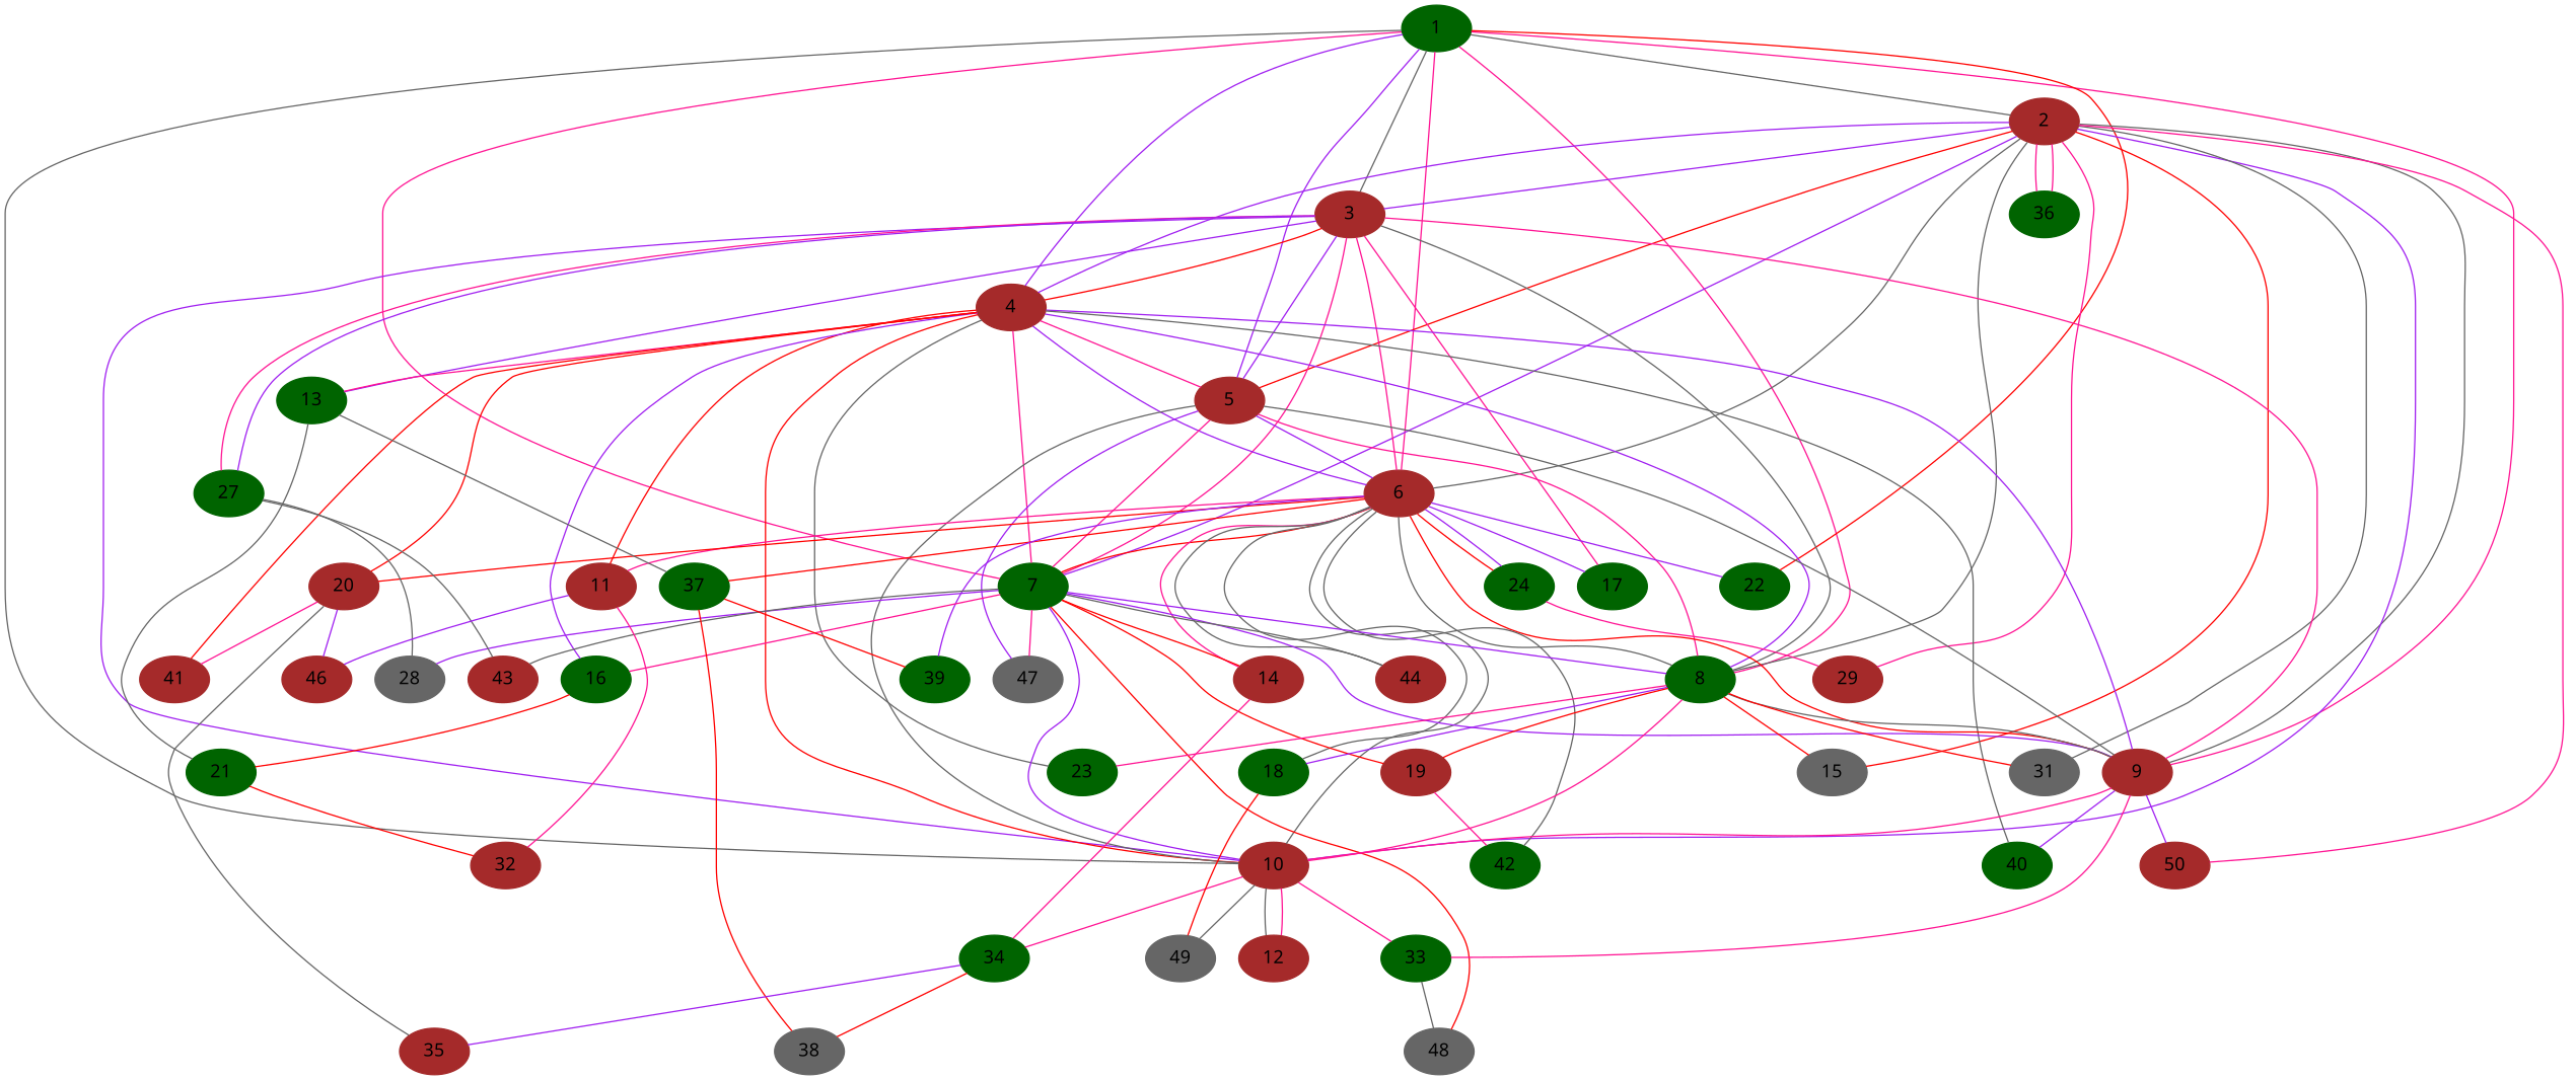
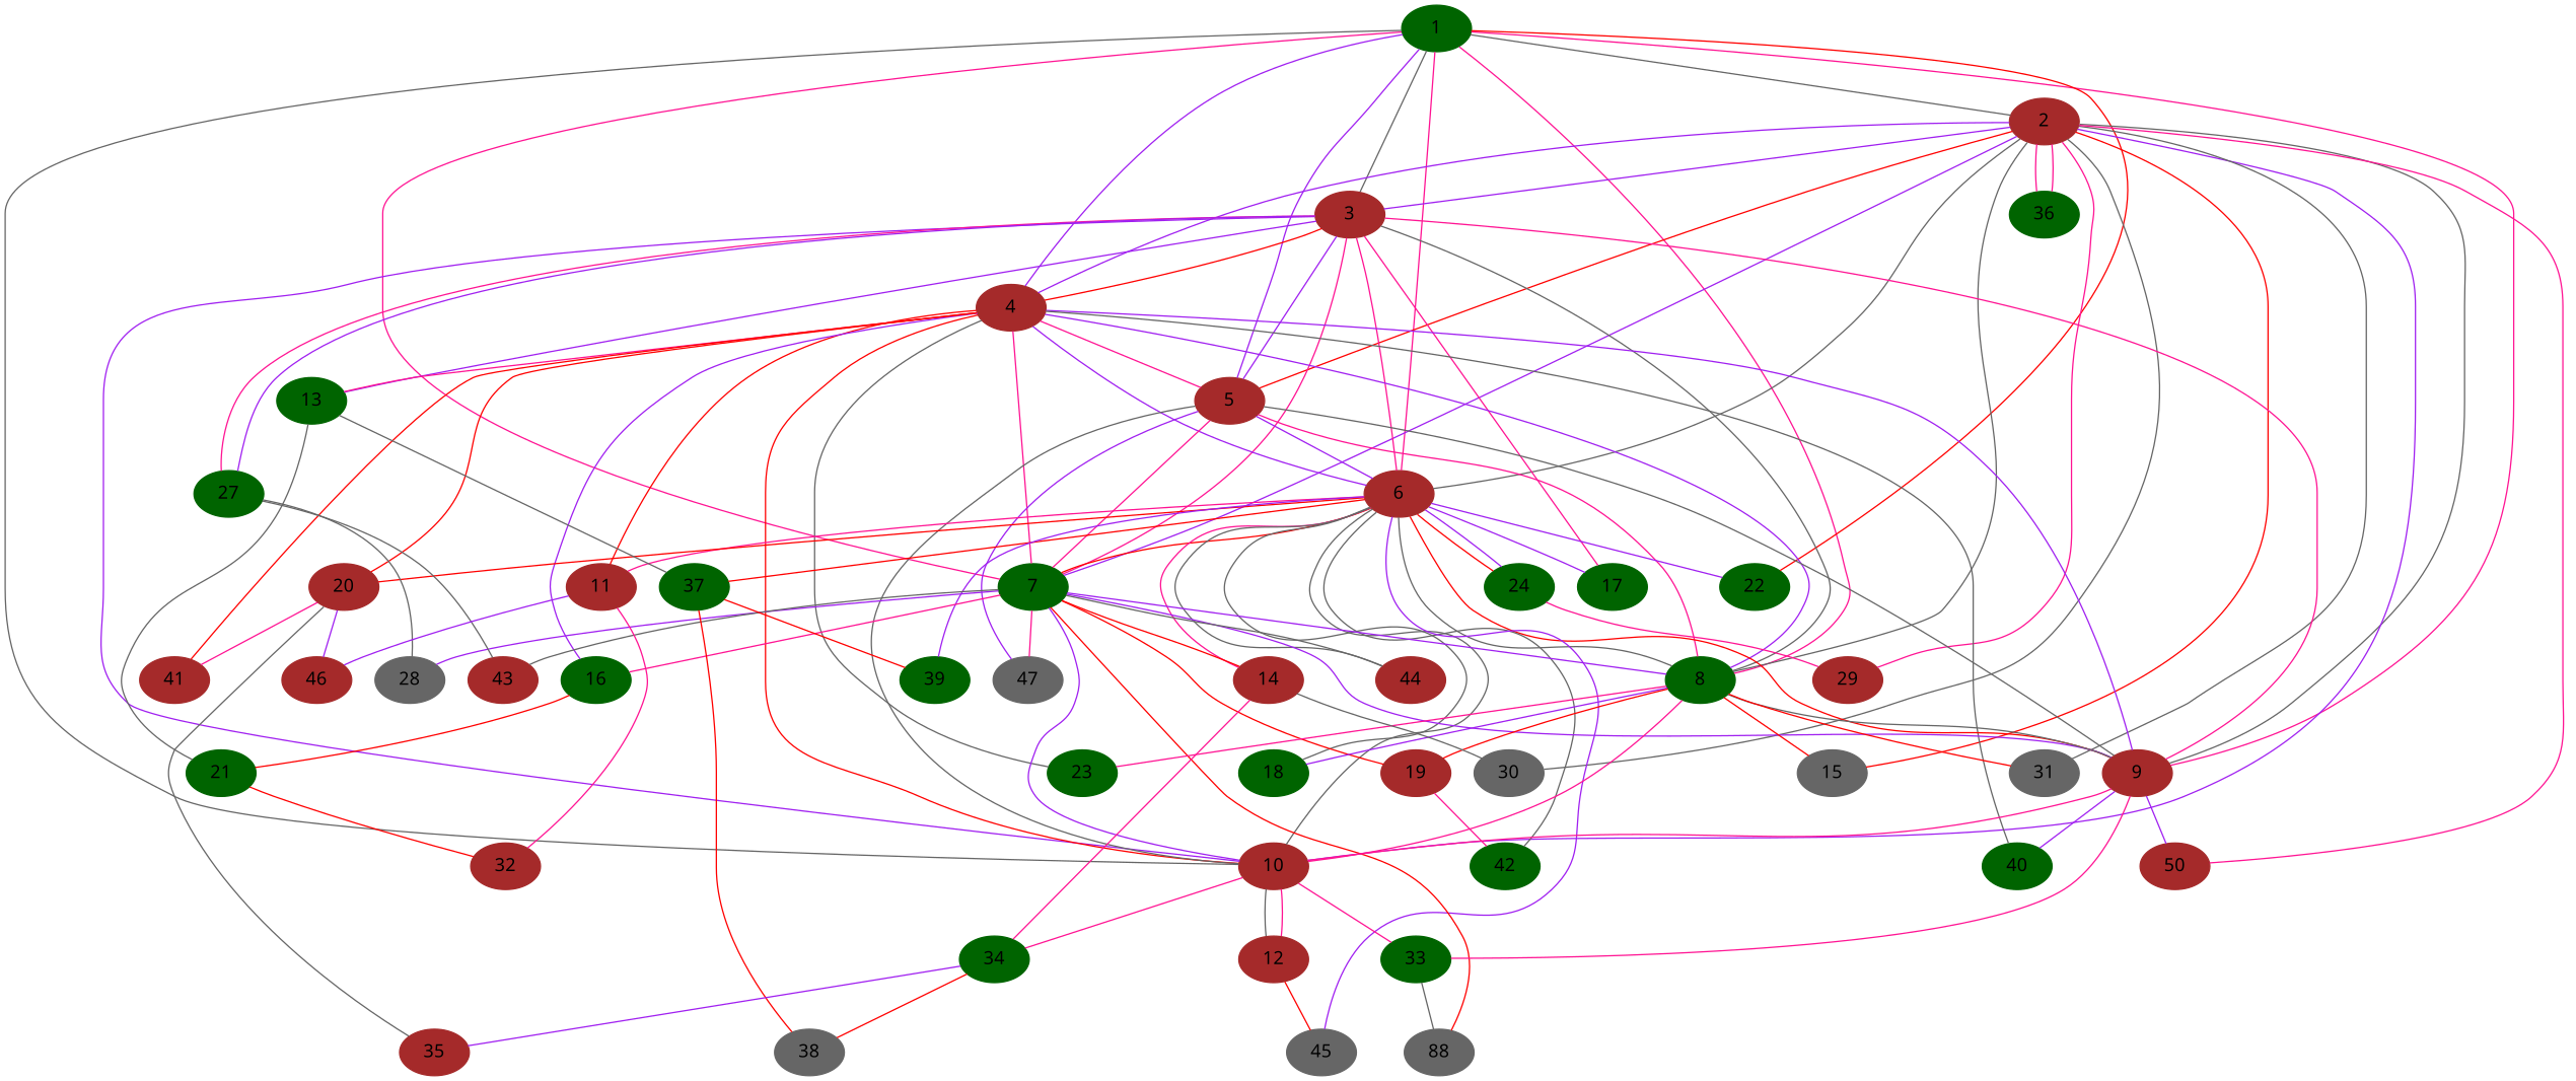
  graph {
    fontname="Noto Sans"
    node [color=brown fontname="Noto Sans" style=filled]
    edge [color=deeppink fontname="Noto Sans"]
    1 [color=darkgreen]
    2
    3
    4
    5
    6
    7 [color=darkgreen]
    8 [color=darkgreen]
    9
    10
    22 [color=darkgreen]
    15 [color=gray40]
    29
+   30 [color=gray40]
    31 [color=gray40]
    36 [color=darkgreen]
    50
    13 [color=darkgreen]
    17 [color=darkgreen]
    27 [color=darkgreen]
    11
    16 [color=darkgreen]
    20
    23 [color=darkgreen]
    40 [color=darkgreen]
    41
    47 [color=gray40]
    14
    18 [color=darkgreen]
    24 [color=darkgreen]
    37 [color=darkgreen]
    39 [color=darkgreen]
    42 [color=darkgreen]
    44
+   45 [color=gray40]
    19
    28 [color=gray40]
    43
-   48 [color=gray40]
+   48 [color=gray40 label=88]
    33 [color=darkgreen]
    12
    34 [color=darkgreen]
-   49 [color=gray40]
    21 [color=darkgreen]
    32
    46
    35
    38 [color=gray40]
    1 -- 2 [color=gray40]
    1 -- 3 [color=gray40]
    1 -- 4 [color=purple]
    1 -- 5 [color=purple]
    1 -- 6
    1 -- 7
    1 -- 8
    1 -- 9
    1 -- 10 [color=gray40]
    1 -- 22 [color=red]
    2 -- 3 [color=purple]
    2 -- 4 [color=purple]
    2 -- 5 [color=red]
    2 -- 6 [color=gray40]
    2 -- 7 [color=purple]
    2 -- 8 [color=gray40]
    2 -- 9 [color=gray40]
    2 -- 10 [color=purple]
    2 -- 15 [color=red]
    2 -- 29
+   2 -- 30 [color=gray40]
    2 -- 31 [color=gray40]
    2 -- 36
    2 -- 36
    2 -- 50
    3 -- 4 [color=red]
    3 -- 5 [color=purple]
    3 -- 6
    3 -- 7
    3 -- 8 [color=gray40]
    3 -- 9
    3 -- 10 [color=purple]
    3 -- 13 [color=purple]
    3 -- 17
    3 -- 27
    3 -- 27 [color=purple]
    4 -- 5
    4 -- 6 [color=purple]
    4 -- 7
    4 -- 8 [color=purple]
    4 -- 9 [color=purple]
    4 -- 10 [color=red]
    4 -- 13
    4 -- 11 [color=red]
    4 -- 16 [color=purple]
    4 -- 20 [color=red]
    4 -- 23 [color=gray40]
    4 -- 40 [color=gray40]
    4 -- 41 [color=red]
    5 -- 6 [color=purple]
    5 -- 7
    5 -- 8
    5 -- 9 [color=gray40]
    5 -- 10 [color=gray40]
    5 -- 47 [color=purple]
    6 -- 7 [color=red]
    6 -- 8 [color=gray40]
    6 -- 9 [color=red]
    6 -- 10 [color=gray40]
    6 -- 22 [color=purple]
    6 -- 17 [color=purple]
    6 -- 11
    6 -- 20 [color=red]
    6 -- 14
    6 -- 18 [color=gray40]
    6 -- 24 [color=red]
    6 -- 24 [color=purple]
    6 -- 37 [color=red]
    6 -- 39 [color=purple]
    6 -- 42 [color=gray40]
    6 -- 44 [color=gray40]
+   6 -- 45 [color=purple]
    7 -- 8 [color=purple]
    7 -- 9 [color=purple]
    7 -- 10 [color=purple]
    7 -- 16
    7 -- 47
    7 -- 14 [color=red]
    7 -- 44 [color=gray40]
    7 -- 19 [color=red]
    7 -- 28 [color=purple]
    7 -- 43 [color=gray40]
    7 -- 48 [color=red]
    8 -- 9 [color=gray40]
    8 -- 10
    8 -- 15 [color=red]
    8 -- 31 [color=red]
    8 -- 23
    8 -- 18 [color=purple]
    8 -- 19 [color=red]
    9 -- 10
    9 -- 50 [color=purple]
    9 -- 40 [color=purple]
    9 -- 33
    10 -- 33
    10 -- 12 [color=gray40]
    10 -- 12
    10 -- 34
-   10 -- 49 [color=gray40]
    13 -- 37 [color=gray40]
    13 -- 21 [color=gray40]
    27 -- 28 [color=gray40]
    27 -- 43 [color=gray40]
    11 -- 32
    11 -- 46 [color=purple]
    16 -- 21 [color=red]
    20 -- 41
    20 -- 46 [color=purple]
    20 -- 35 [color=gray40]
+   14 -- 30 [color=gray40]
    14 -- 34
-   18 -- 49 [color=red]
    24 -- 29
    37 -- 39 [color=red]
    37 -- 38 [color=red]
    19 -- 42
    33 -- 48 [color=gray40]
+   12 -- 45 [color=red]
    34 -- 35 [color=purple]
    34 -- 38 [color=red]
    21 -- 32 [color=red]
  }
